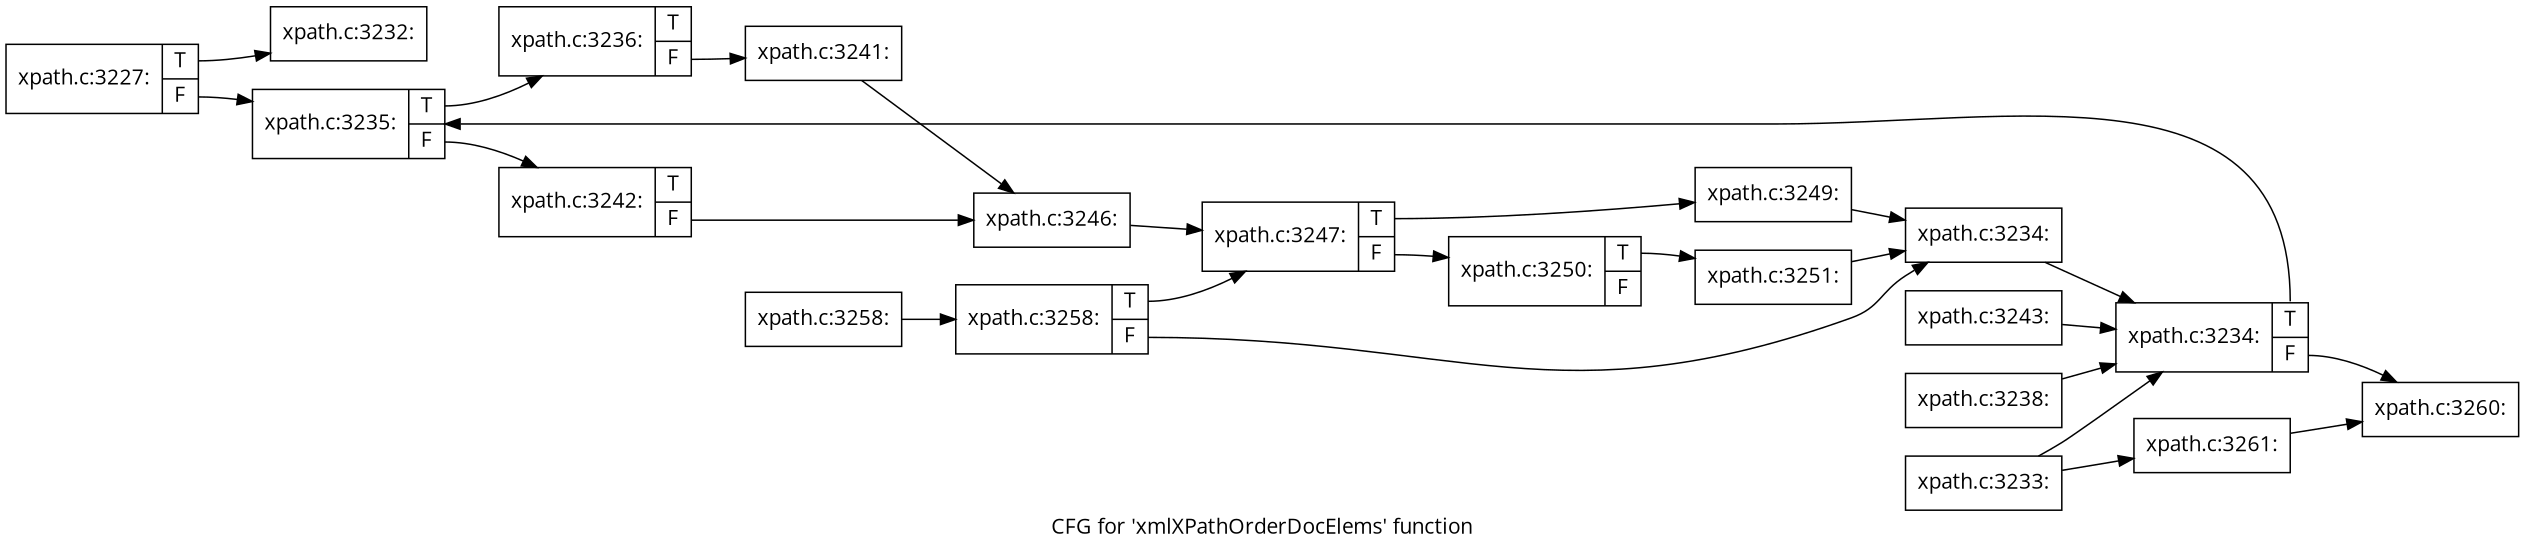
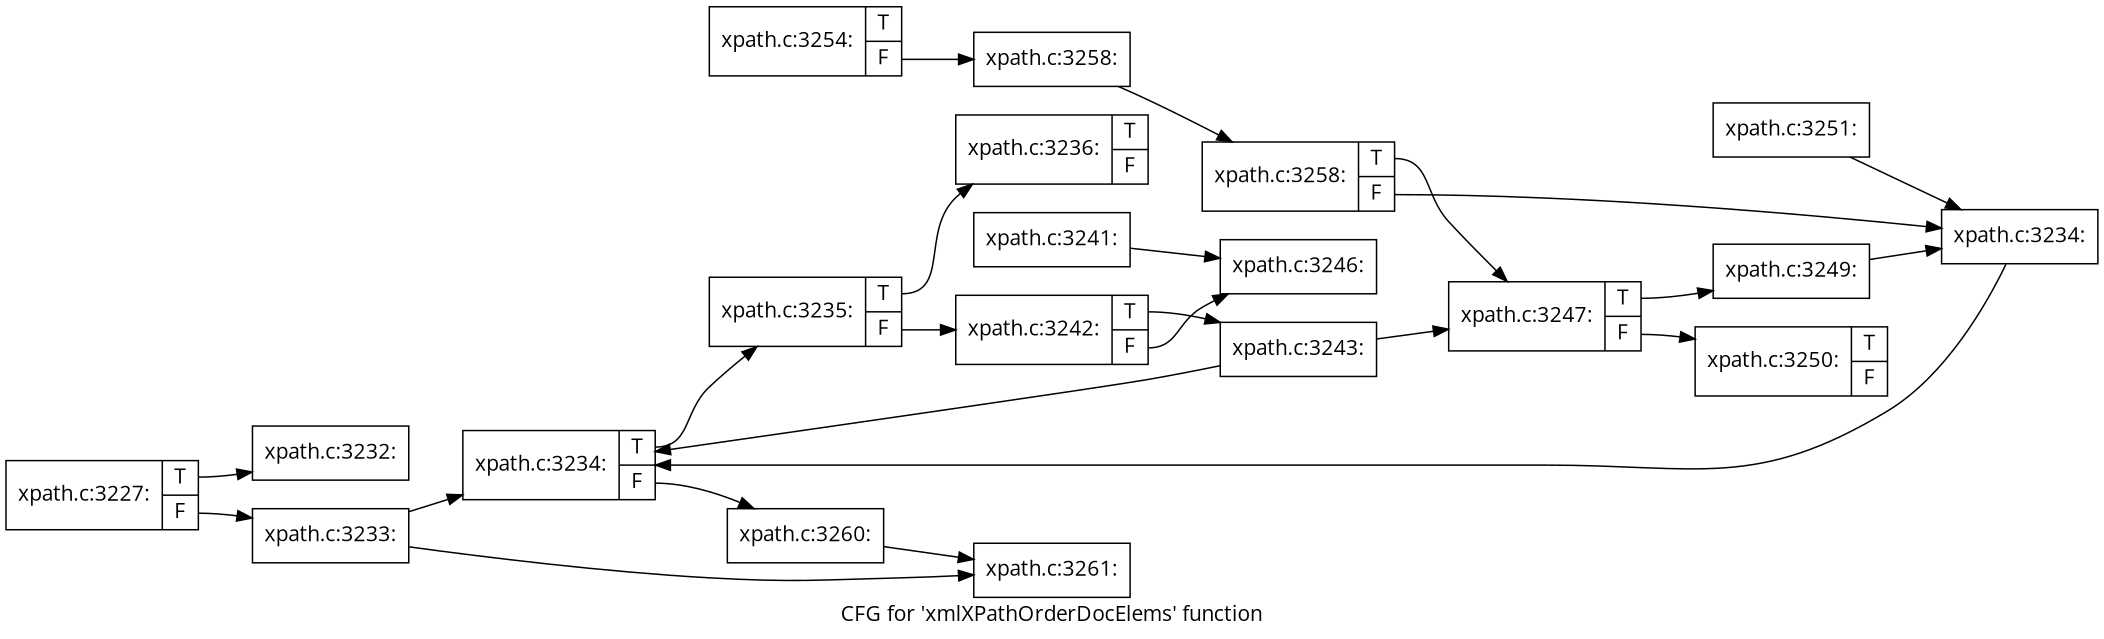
  digraph {
    fontname="Open Sans"
    label="CFG for 'xmlXPathOrderDocElems' function"
    rankdir=LR
    node [fontname="Open Sans" shape=record]
    edge [fontname="Open Sans"]
    n1 [label="{xpath.c:3227:|{<s0>T|<s1>F}}"]
    n2 [label="{xpath.c:3232:}"]
    n3 [label="{xpath.c:3233:}"]
    n4 [label="{xpath.c:3261:}"]
    n5 [label="{xpath.c:3234:|{<s0>T|<s1>F}}"]
    n6 [label="{xpath.c:3235:|{<s0>T|<s1>F}}"]
    n7 [label="{xpath.c:3260:}"]
    n8 [label="{xpath.c:3236:|{<s0>T|<s1>F}}"]
    n9 [label="{xpath.c:3242:|{<s0>T|<s1>F}}"]
    n10 [label="{xpath.c:3241:}"]
    n11 [label="{xpath.c:3243:}"]
    n12 [label="{xpath.c:3246:}"]
-   n13 [label="{xpath.c:3238:}"]
    n14 [label="{xpath.c:3247:|{<s0>T|<s1>F}}"]
    n15 [label="{xpath.c:3249:}"]
    n16 [label="{xpath.c:3250:|{<s0>T|<s1>F}}"]
    n17 [label="{xpath.c:3234:}"]
    n18 [label="{xpath.c:3251:}"]
+   n19 [label="{xpath.c:3254:|{<s0>T|<s1>F}}"]
    n20 [label="{xpath.c:3258:}"]
    n21 [label="{xpath.c:3258:|{<s0>T|<s1>F}}"]
    n1 -> n2 [tailport=s0]
-   n1 -> n6 [tailport=s1]
+   n1 -> n3 [tailport=s1]
    n3 -> n4
    n3 -> n5
    n5 -> n6 [tailport=s0]
    n5 -> n7 [tailport=s1]
    n6 -> n8 [tailport=s0]
    n6 -> n9 [tailport=s1]
-   n4 -> n7
-   n8 -> n10 [tailport=s1]
+   n7 -> n4
+   n9 -> n11 [tailport=s0]
    n9 -> n12 [tailport=s1]
    n10 -> n12
    n11 -> n5
-   n12 -> n14
-   n13 -> n5
+   n11 -> n14
    n14 -> n15 [tailport=s0]
    n14 -> n16 [tailport=s1]
    n15 -> n17
-   n16 -> n18 [tailport=s0]
    n17 -> n5
    n18 -> n17
+   n19 -> n20 [tailport=s1]
    n20 -> n21
    n21 -> n14 [tailport=s0]
    n21 -> n17 [tailport=s1]
  }
